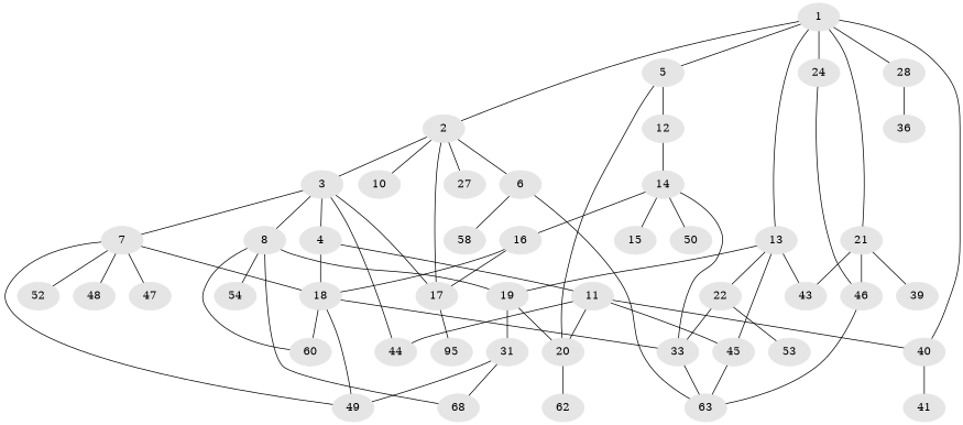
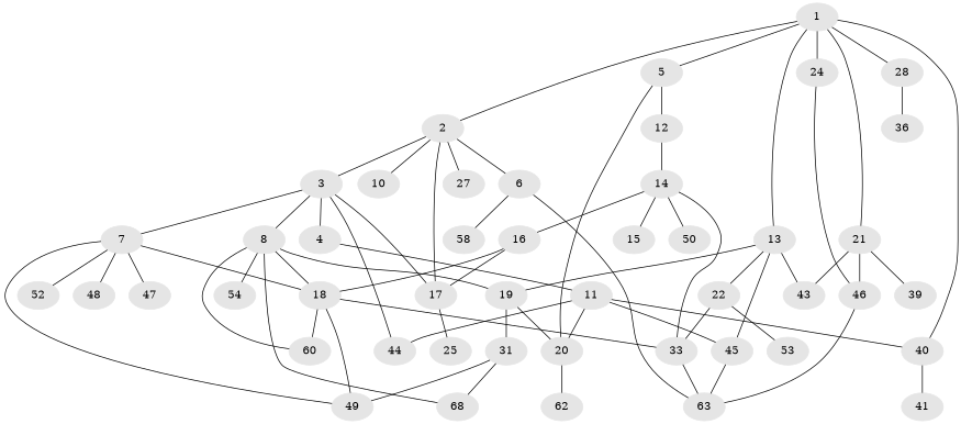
  graph {
    node [color=gray90 style=filled]
    1
    2
    5 [super="+26"]
    13 [super="+38"]
    21
    24
    28
    40
    3
    6
    10
    17 [super="+59"]
    27
    12
    20 [super="+42+29+23"]
    19 [super="+35"]
    45
    22
    43
    39
    46
    36
    41
    4
    7 [super="+30"]
    8 [super="+9"]
    44 [super="+56"]
    58
    63 [super="+67+64"]
-   25 [label=95]
+   25
    11 [super="+34"]
    18 [super="+32+51"]
    47
    48 [super="+55"]
    49
    52
    54
    60
    68
    n40 [label=33]
    14
    62
    31
    15
    16
    50
    53
    1 -- 2
    1 -- 5
    1 -- 13
    1 -- 21
    1 -- 24
    1 -- 28
    1 -- 40
    2 -- 3
    2 -- 6
    2 -- 10
    2 -- 17
    2 -- 27
    5 -- 12
    5 -- 20
    13 -- 19
    13 -- 45
    13 -- 22
    13 -- 43
    21 -- 43
    21 -- 39
    21 -- 46
    24 -- 46
    28 -- 36
    40 -- 41
    3 -- 17
    3 -- 4
    3 -- 7
    3 -- 8
    3 -- 44
    6 -- 58
    6 -- 63
    17 -- 25
    12 -- 14
    20 -- 62
    19 -- 20 [weight=2]
    19 -- 31
    45 -- 63
    22 -- n40
    22 -- 53
    46 -- 63
    4 -- 11
-   4 -- 18
+   8 -- 18
    7 -- 18
    7 -- 47
    7 -- 48
    7 -- 49
    7 -- 52
    8 -- 19 [weight=2]
    8 -- 54
    8 -- 60
    8 -- 68
    11 -- 40
    11 -- 20 [weight=2]
    11 -- 45
    11 -- 44
    18 -- 49
    18 -- 60
    18 -- n40
    n40 -- 63
    14 -- n40
    14 -- 15
    14 -- 16
    14 -- 50
    31 -- 49
    31 -- 68
    16 -- 17
    16 -- 18
  }
